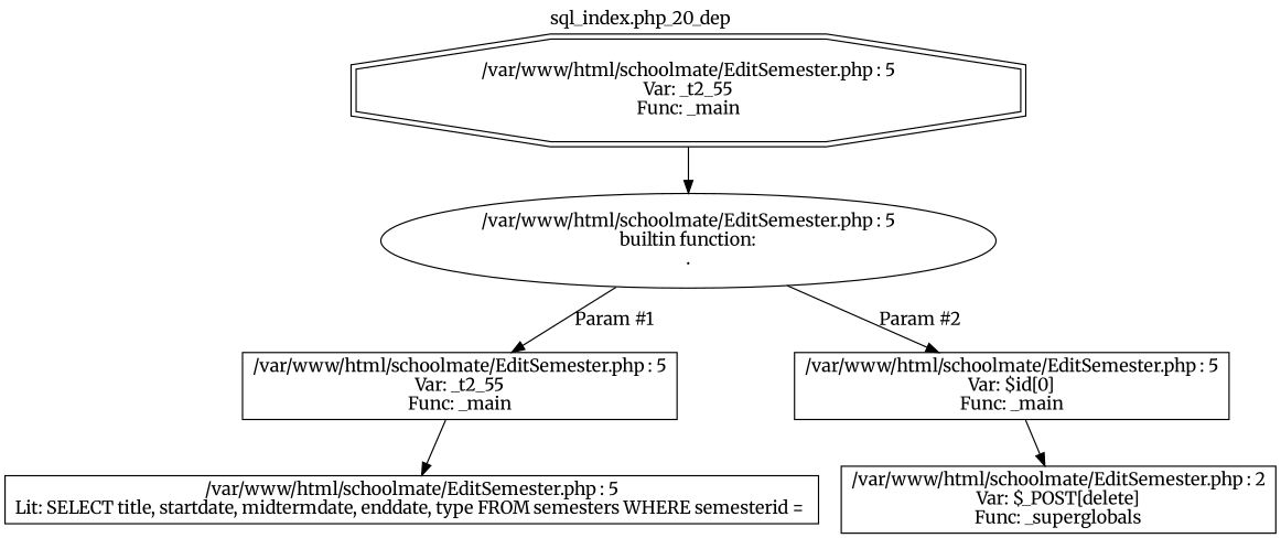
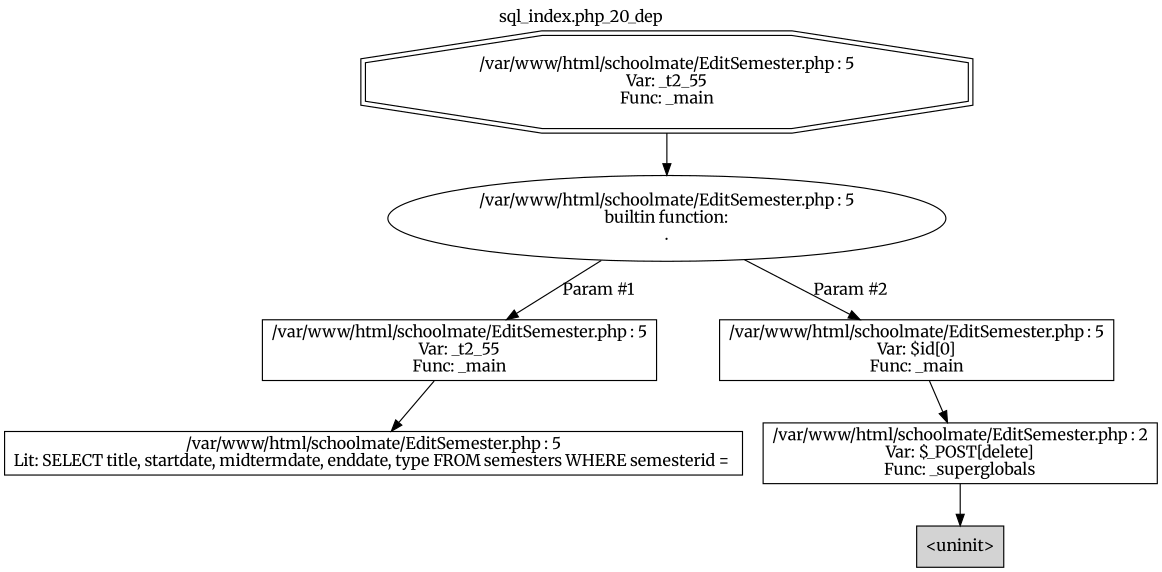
  digraph {
    label="sql_index.php_20_dep"
    labelloc=t
    fontname=Merriweather
    node [shape=box fontname=Merriweather]
    edge [fontname=Merriweather]
    n1 [label="/var/www/html/schoolmate/EditSemester.php : 5\nVar: _t2_55\nFunc: _main\n" shape=doubleoctagon]
    n2 [label="/var/www/html/schoolmate/EditSemester.php : 5\nbuiltin function:\n.\n" shape=ellipse]
    n3 [label="/var/www/html/schoolmate/EditSemester.php : 5\nVar: _t2_55\nFunc: _main\n"]
    n4 [label="/var/www/html/schoolmate/EditSemester.php : 5\nVar: $id[0]\nFunc: _main\n"]
    n5 [label="/var/www/html/schoolmate/EditSemester.php : 5\nLit: SELECT title, startdate, midtermdate, enddate, type FROM semesters WHERE semesterid = \n"]
    n6 [label="/var/www/html/schoolmate/EditSemester.php : 2\nVar: $_POST[delete]\nFunc: _superglobals\n"]
+   n7 [label="<uninit>" style=filled]
    n1 -> n2
    n2 -> n3 [label="Param #1"]
    n2 -> n4 [label="Param #2"]
    n3 -> n5
    n4 -> n6
+   n6 -> n7
  }
